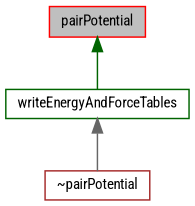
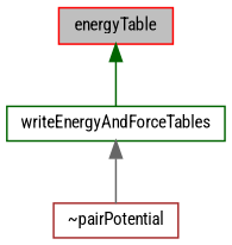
  digraph {
    fontname="Roboto Condensed"
    rankdir=TB
    node [fontname="Roboto Condensed" fontsize=10 shape=record]
    edge [dir=back fontname="Roboto Condensed" fontsize=10 labelfontname=Helvetica labelfontsize=10 style=solid]
-   n1 [color=red fillcolor=grey75 fontcolor=black height=0.2 label=pairPotential style=filled width=0.4]
+   n1 [color=red fillcolor=grey75 fontcolor=black height=0.2 label=energyTable style=filled width=0.4]
    n2 [color=darkgreen height=0.2 label=writeEnergyAndForceTables width=0.4]
    n3 [color=brown height=0.2 label="~pairPotential" width=0.4]
    n1 -> n2 [color=darkgreen]
    n2 -> n3 [color=gray40]
  }
